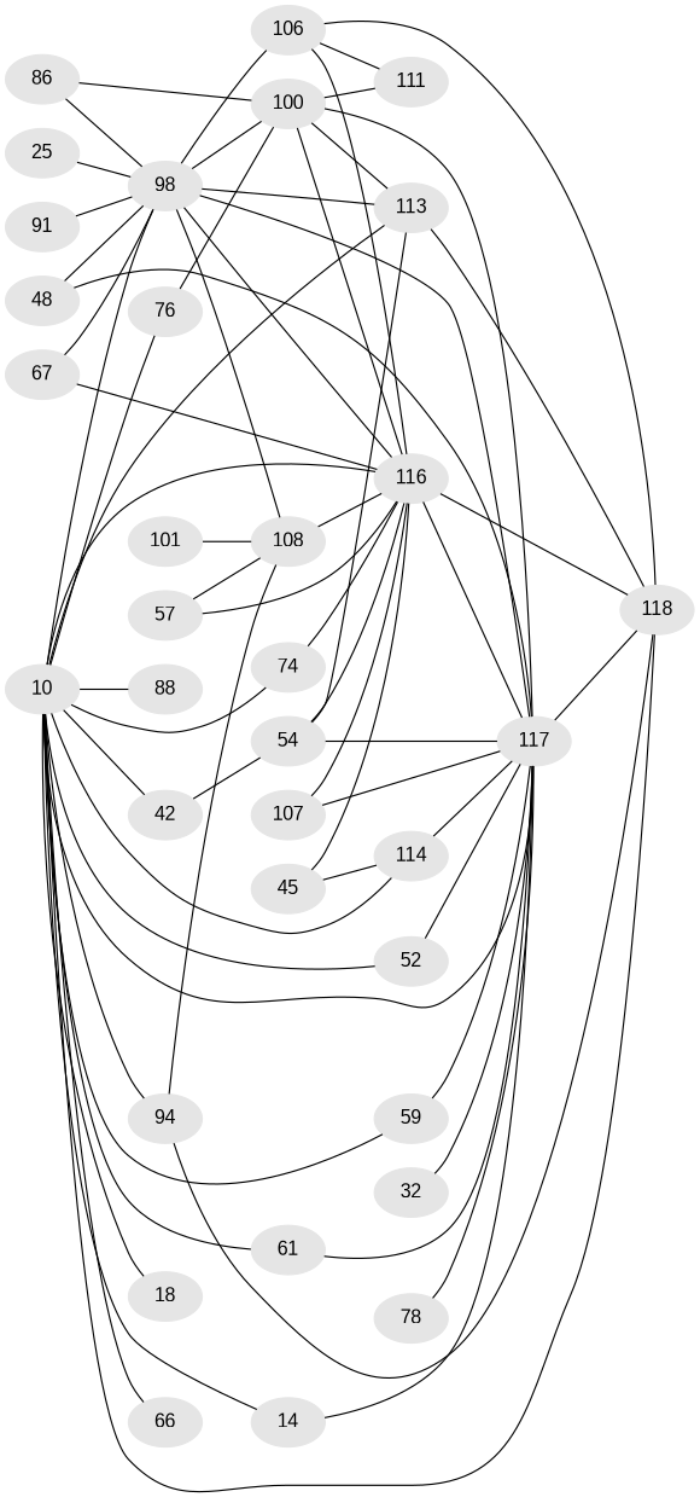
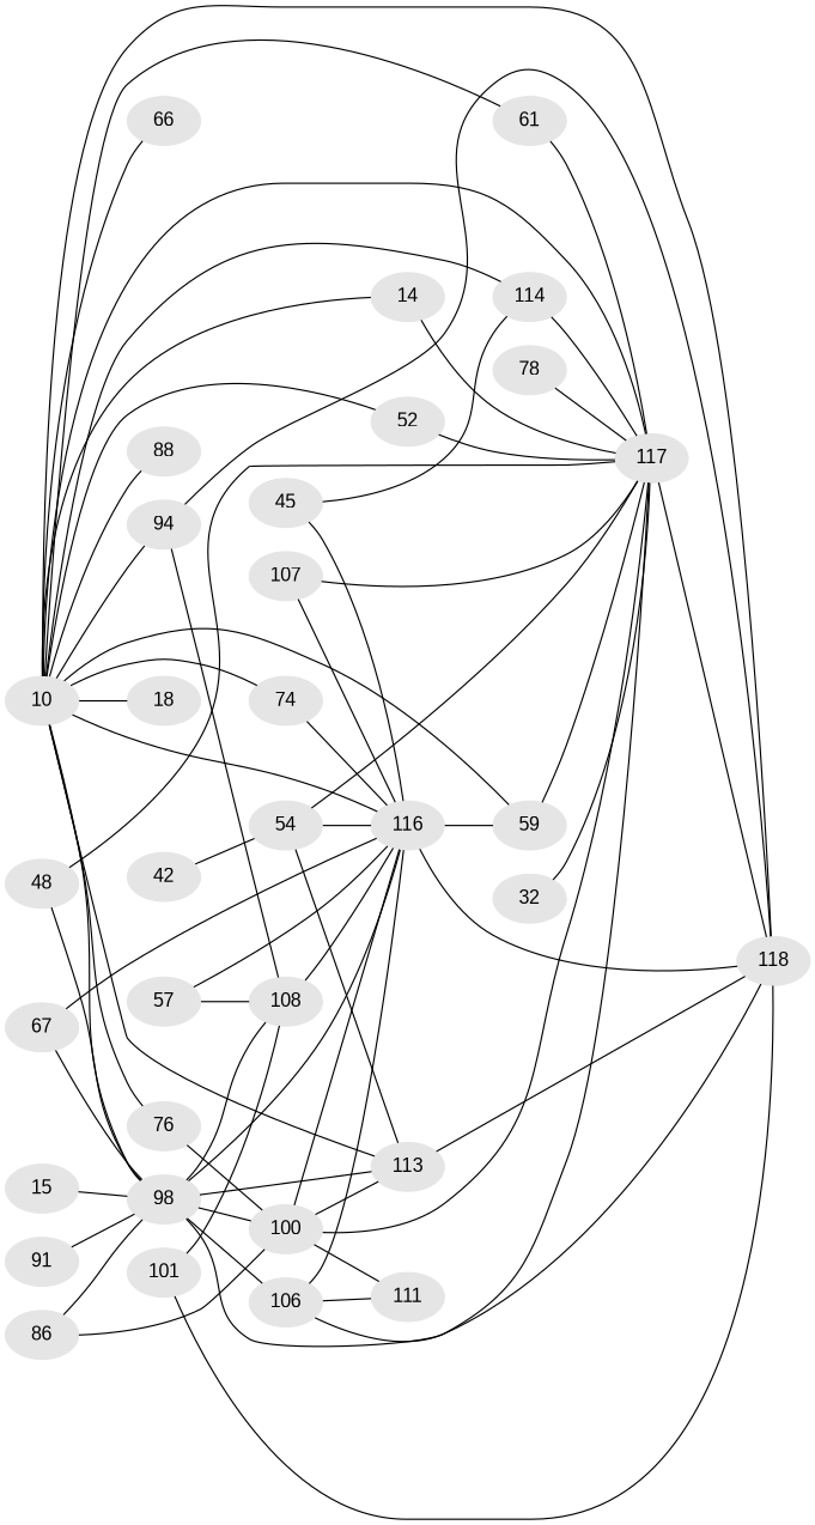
  graph {
    fontname="Liberation Sans"
    rankdir=LR
    node [color=gray90 fontname="Liberation Sans" style=filled]
    edge [fontname="Liberation Sans"]
    10 [super="+2+7"]
    14
    18
    42
    52
    59
    61
    66
    74 [super="+47"]
    76 [super="+73+38"]
    88 [super="+82"]
    94 [super="+60+29"]
    98 [super="+9+35"]
    113 [super="+105+112+87+96"]
    114 [super="+34+84"]
    116 [super="+28+30+50+97+102+5"]
    117 [super="+26+6+95"]
    118 [super="+115+110+109"]
    54 [super="+25+39"]
    100 [super="+99"]
    108 [super="+69"]
    106 [super="+19+93+103+79+58"]
    111
-   15 [label=25]
+   15
    32
    45
    48
    57
    67
    78
    86
    91
    101
    107
    10 -- 14
    10 -- 18 [weight=2]
-   10 -- 42
    10 -- 52
    10 -- 59
    10 -- 61
    10 -- 66 [weight=2]
    10 -- 74
    10 -- 76 [weight=3]
    10 -- 88 [weight=3]
    10 -- 94 [weight=4]
    10 -- 98 [weight=10]
    10 -- 113 [weight=2]
    10 -- 114
    10 -- 116 [weight=12]
    10 -- 117 [weight=10]
    10 -- 118 [weight=2]
    14 -- 117
    42 -- 54
    52 -- 117
    59 -- 117
    61 -- 117
    74 -- 116
    76 -- 100
    94 -- 118
    94 -- 108
    98 -- 113 [weight=6]
    98 -- 116 [weight=5]
    98 -- 117 [weight=4]
    98 -- 100
    98 -- 108 [weight=3]
    98 -- 106 [weight=3]
    113 -- 118
    114 -- 117 [weight=3]
-   116 -- 117 [weight=9]
+   116 -- 59 [weight=9]
    116 -- 118 [weight=3]
    117 -- 118 [weight=2]
    54 -- 113 [weight=4]
    54 -- 116 [weight=4]
    54 -- 117 [weight=2]
    100 -- 113 [weight=2]
    100 -- 116 [weight=4]
    100 -- 117 [weight=4]
    100 -- 111
    108 -- 116 [weight=2]
    106 -- 116 [weight=5]
    106 -- 118
    106 -- 111
    15 -- 98 [weight=2]
    32 -- 117
    45 -- 114
    45 -- 116
    48 -- 98
    48 -- 117
    57 -- 116
    57 -- 108
    67 -- 98
    67 -- 116
    78 -- 117 [weight=2]
    86 -- 98
    86 -- 100
    91 -- 98
+   101 -- 118
    101 -- 108
    107 -- 116
    107 -- 117
  }
